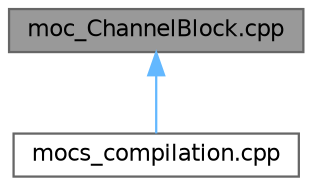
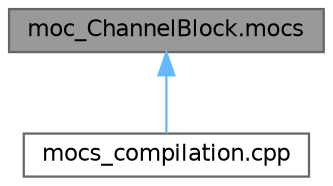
  digraph {
    node [fontname=Helvetica fontsize=10 shape=box style=filled]
-   n1 [color=gray40 fillcolor=grey60 fontcolor=black height=0.2 label="moc_ChannelBlock.cpp" width=0.4]
+   n1 [color=gray40 fillcolor=grey60 fontcolor=black height=0.2 label="moc_ChannelBlock.mocs" width=0.4]
    n2 [color=grey40 fillcolor=white height=0.2 label="mocs_compilation.cpp" width=0.4]
    n1 -> n2 [color=steelblue1 dir=back fontname=Helvetica fontsize=10 labelfontname=Helvetica labelfontsize=10 style=solid]
  }
